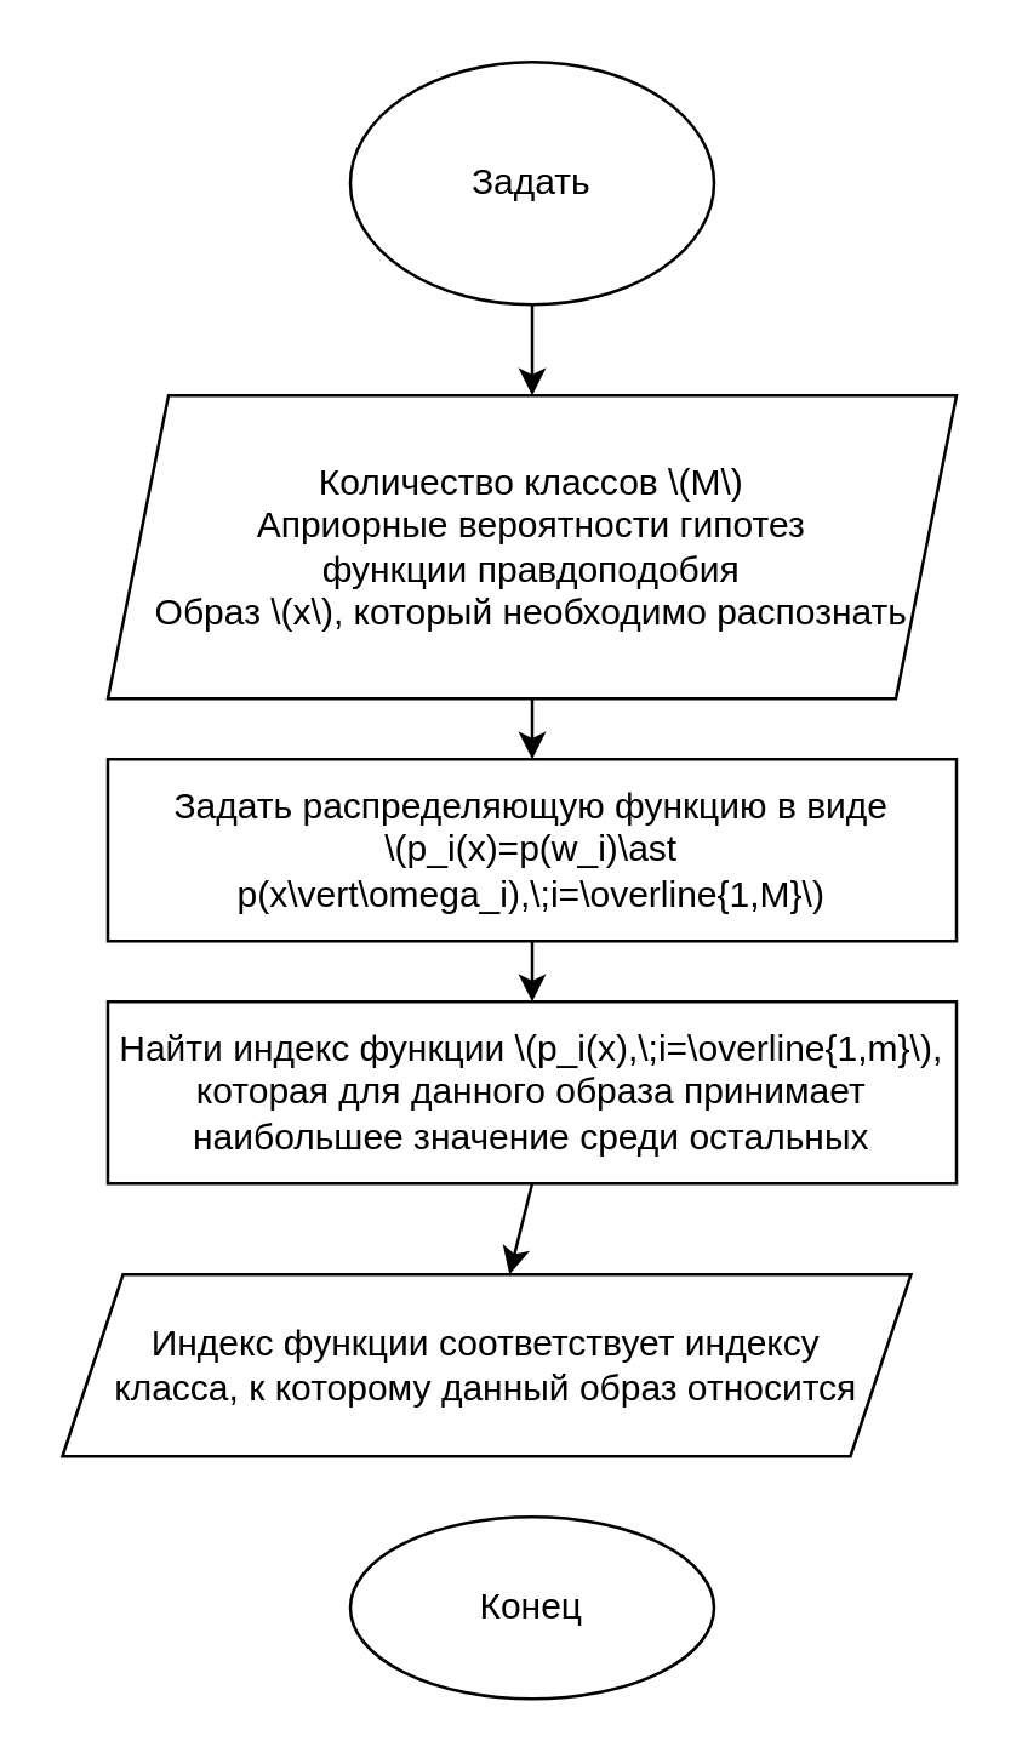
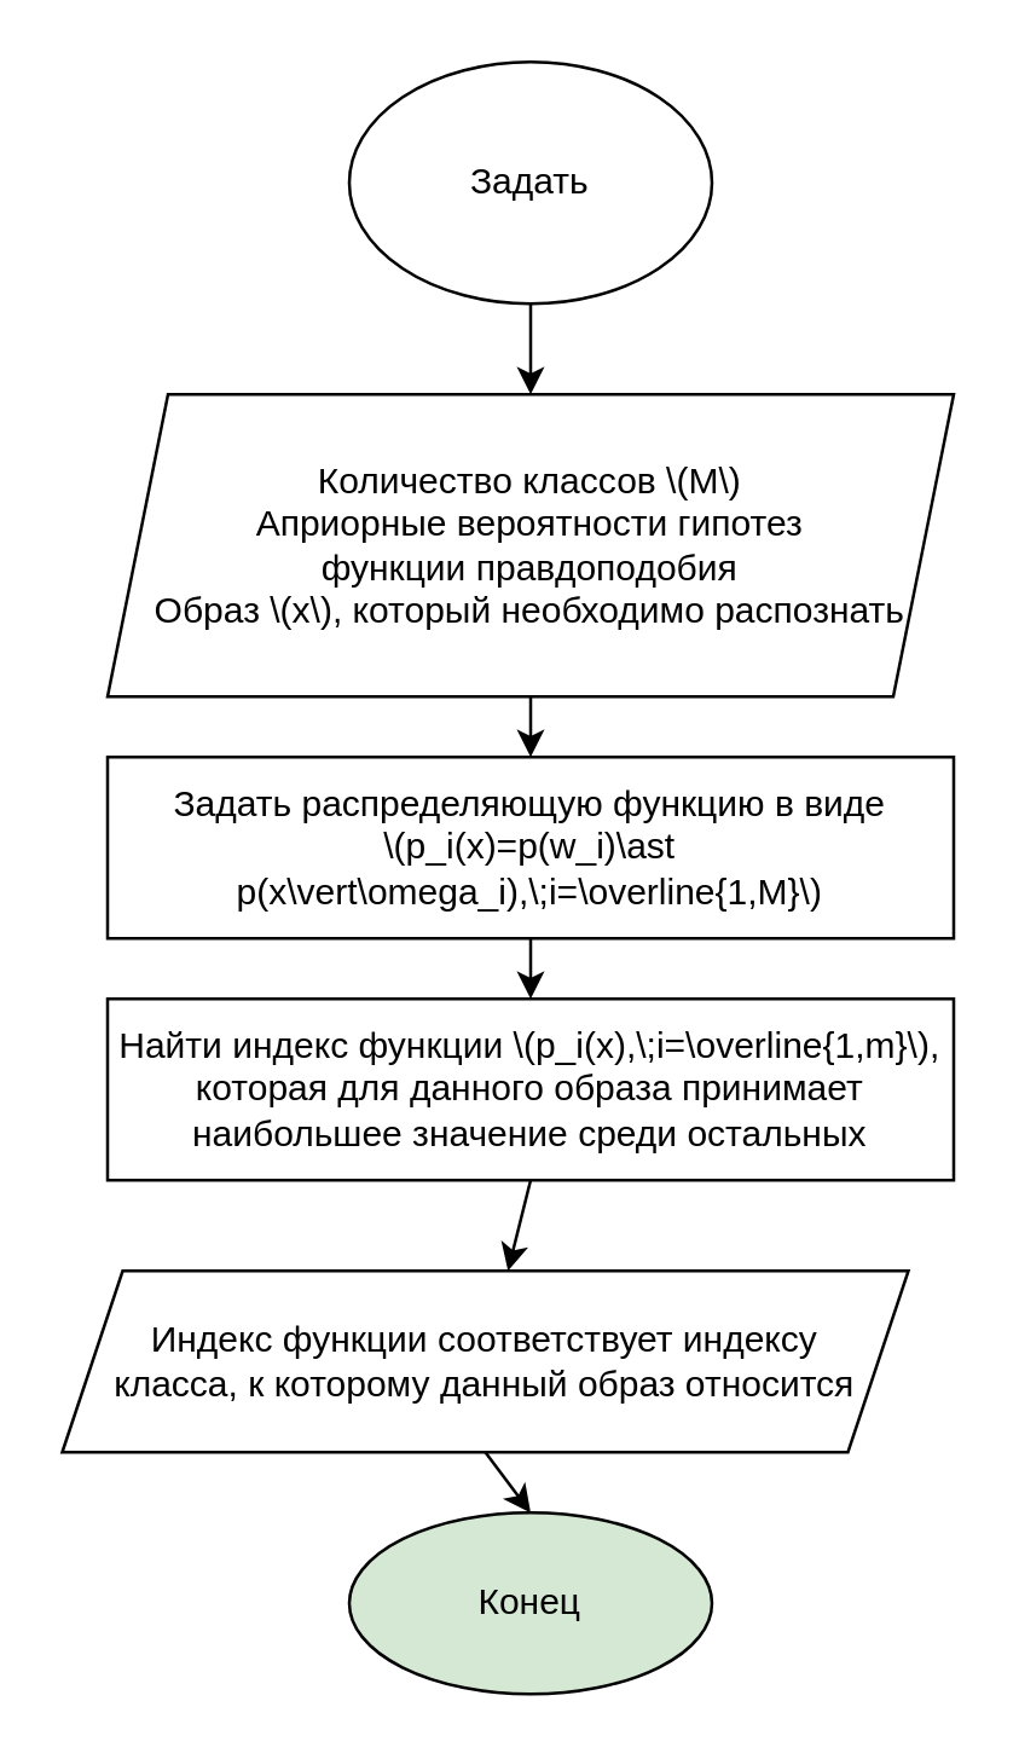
  <mxCell id="0" />
  <mxCell id="1" parent="0" />
  <mxCell id="2" value="Задать" style="ellipse;whiteSpace=wrap;html=1;" parent="1" vertex="1"><mxGeometry x="115" width="120" height="80" as="geometry" y="20" /></mxCell>
  <mxCell id="3" value="Количество классов \(M\)&lt;br&gt;Априорные вероятности гипотез&lt;br&gt;функции правдоподобия&lt;br&gt;Образ \(x\),&amp;nbsp;который необходимо распознать" style="shape=parallelogram;perimeter=parallelogramPerimeter;whiteSpace=wrap;html=1;fixedSize=1;" parent="1" vertex="1"><mxGeometry x="35" y="130" width="280" height="100" as="geometry" /></mxCell>
  <mxCell id="4" value="Задать распределяющую функцию в виде&lt;br&gt;\(p_i(x)=p(w_i)\ast p(x\vert\omega_i),\;i=\overline{1,M}\)" style="rounded=0;whiteSpace=wrap;html=1;" parent="1" vertex="1"><mxGeometry x="35" y="250" width="280" height="60" as="geometry" /></mxCell>
  <mxCell id="5" value="" style="endArrow=classic;html=1;exitX=0.5;exitY=1;exitDx=0;exitDy=0;entryX=0.5;entryY=0;entryDx=0;entryDy=0;" parent="1" source="2" target="3" edge="1"><mxGeometry width="50" height="50" relative="1" as="geometry"><mxPoint x="175" y="330" as="sourcePoint" /><mxPoint x="175" y="140" as="targetPoint" /></mxGeometry></mxCell>
  <mxCell id="6" value="" style="endArrow=classic;html=1;entryX=0.5;entryY=0;entryDx=0;entryDy=0;exitX=0.5;exitY=1;exitDx=0;exitDy=0;" parent="1" source="3" target="4" edge="1"><mxGeometry width="50" height="50" relative="1" as="geometry"><mxPoint x="175" y="330" as="sourcePoint" /><mxPoint x="225" y="280" as="targetPoint" /></mxGeometry></mxCell>
  <mxCell id="7" value="Найти индекс функции \(p_i(x),\;i=\overline{1,m}\), которая для данного образа принимает наибольшее значение среди остальных" style="rounded=0;whiteSpace=wrap;html=1;" parent="1" vertex="1"><mxGeometry x="35" y="330" width="280" height="60" as="geometry" /></mxCell>
  <mxCell id="8" value="" style="endArrow=classic;html=1;exitX=0.5;exitY=1;exitDx=0;exitDy=0;entryX=0.5;entryY=0;entryDx=0;entryDy=0;" parent="1" source="4" target="7" edge="1"><mxGeometry width="50" height="50" relative="1" as="geometry"><mxPoint x="175" y="310" as="sourcePoint" /><mxPoint x="195" y="400" as="targetPoint" /></mxGeometry></mxCell>
  <mxCell id="9" value="" style="endArrow=classic;html=1;exitX=0.5;exitY=1;exitDx=0;exitDy=0;" parent="1" target="10" edge="1" source="7"><mxGeometry width="50" height="50" relative="1" as="geometry"><mxPoint x="515" y="360" as="sourcePoint" /><mxPoint x="175" y="550" as="targetPoint" /></mxGeometry></mxCell>
  <mxCell id="10" value="Индекс функции соответствует индексу&lt;br&gt;класса, к которому данный образ относится" style="shape=parallelogram;perimeter=parallelogramPerimeter;whiteSpace=wrap;html=1;fixedSize=1;" parent="1" vertex="1"><mxGeometry x="20" y="420" width="280" height="60" as="geometry" /></mxCell>
- <mxCell id="12" value="Конец" style="ellipse;whiteSpace=wrap;html=1;" parent="1" vertex="1"><mxGeometry x="115" y="500" width="120" height="60" as="geometry" /></mxCell>
+ <mxCell id="11" value="" style="endArrow=classic;html=1;exitX=0.5;exitY=1;exitDx=0;exitDy=0;entryX=0.5;entryY=0;entryDx=0;entryDy=0;" parent="1" source="10" edge="1" target="12"><mxGeometry width="50" height="50" relative="1" as="geometry"><mxPoint x="175" y="510" as="sourcePoint" /><mxPoint x="175" y="670" as="targetPoint" /></mxGeometry></mxCell>
+ <mxCell id="12" value="Конец" style="ellipse;whiteSpace=wrap;html=1;fillColor=#d5e8d4;" parent="1" vertex="1"><mxGeometry x="115" y="500" width="120" height="60" as="geometry" /></mxCell>
